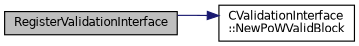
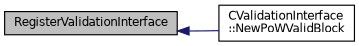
  digraph {
    rankdir=LR
    node [color=black fontname=Helvetica fontsize=10 shape=record style=filled]
    n1 [fillcolor=grey75 fontcolor=black height=0.2 label=RegisterValidationInterface width=0.4]
    n2 [fillcolor=white height=0.2 label="CValidationInterface\l::NewPoWValidBlock" width=0.4]
-   n2 -> n1 [color=midnightblue dir=back fontname=Helvetica fontsize=10 labelfontname=Helvetica labelfontsize=10 style=solid]
+   n1 -> n2 [color=midnightblue dir=back fontname=Helvetica fontsize=10 labelfontname=Helvetica labelfontsize=10 style=solid]
  }
